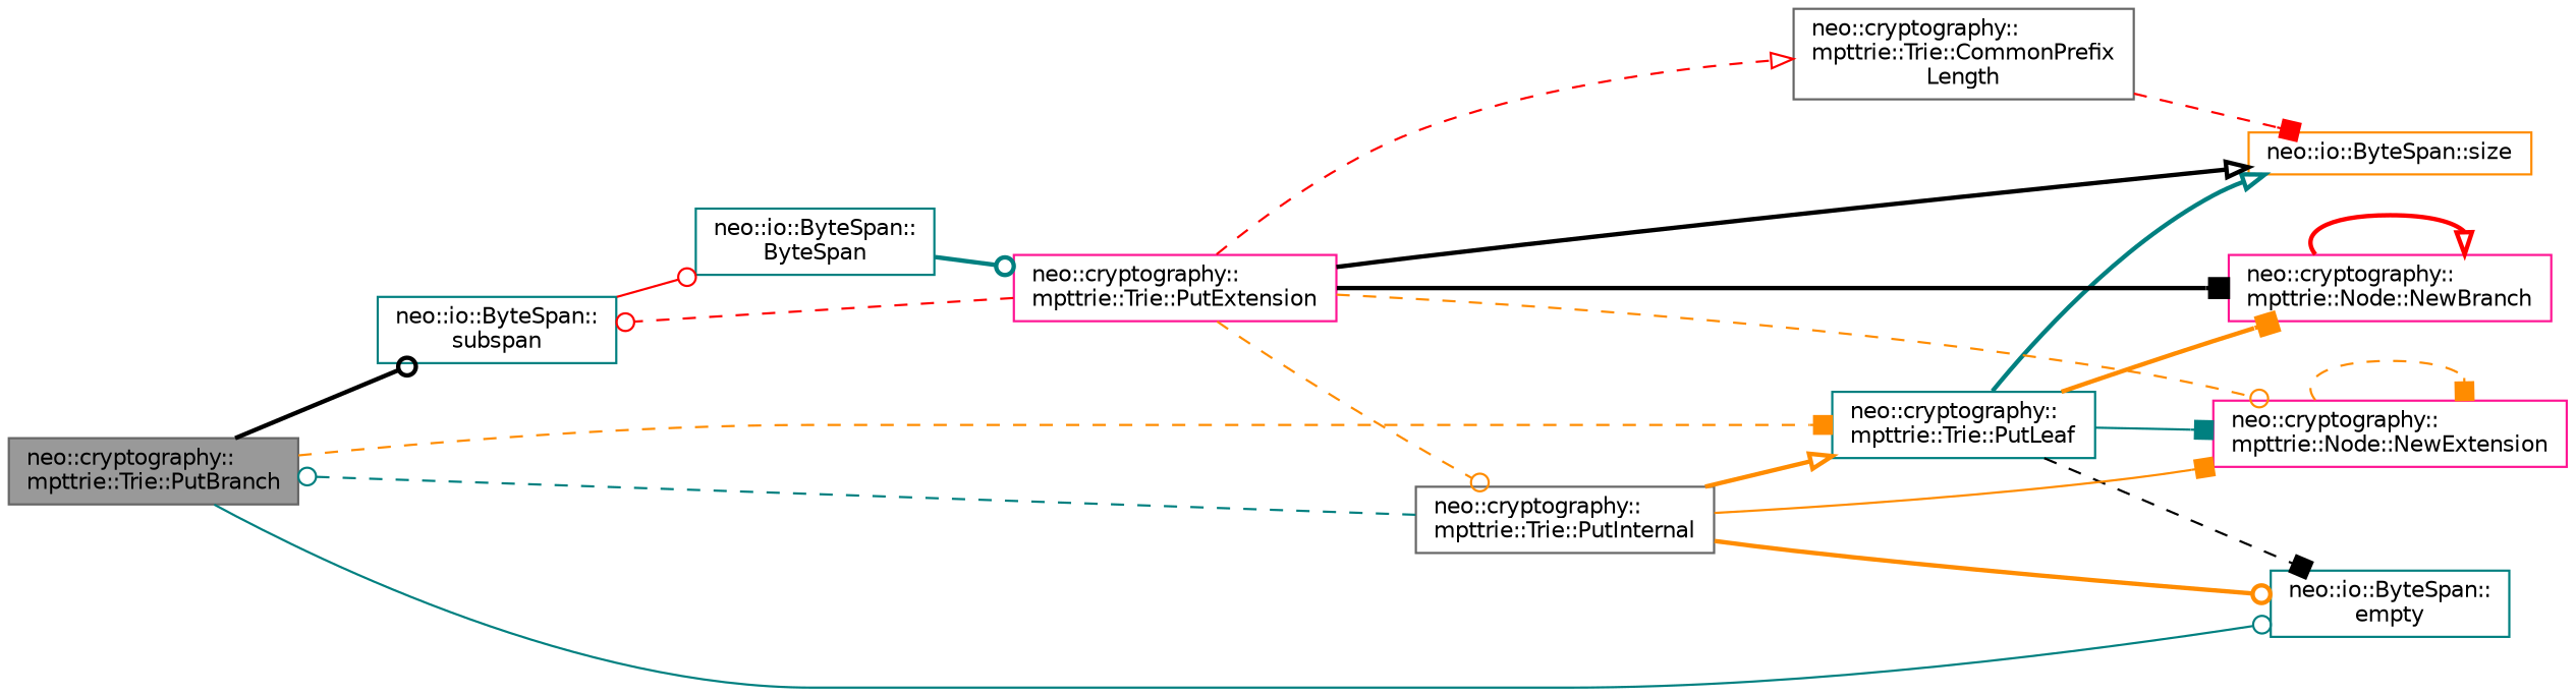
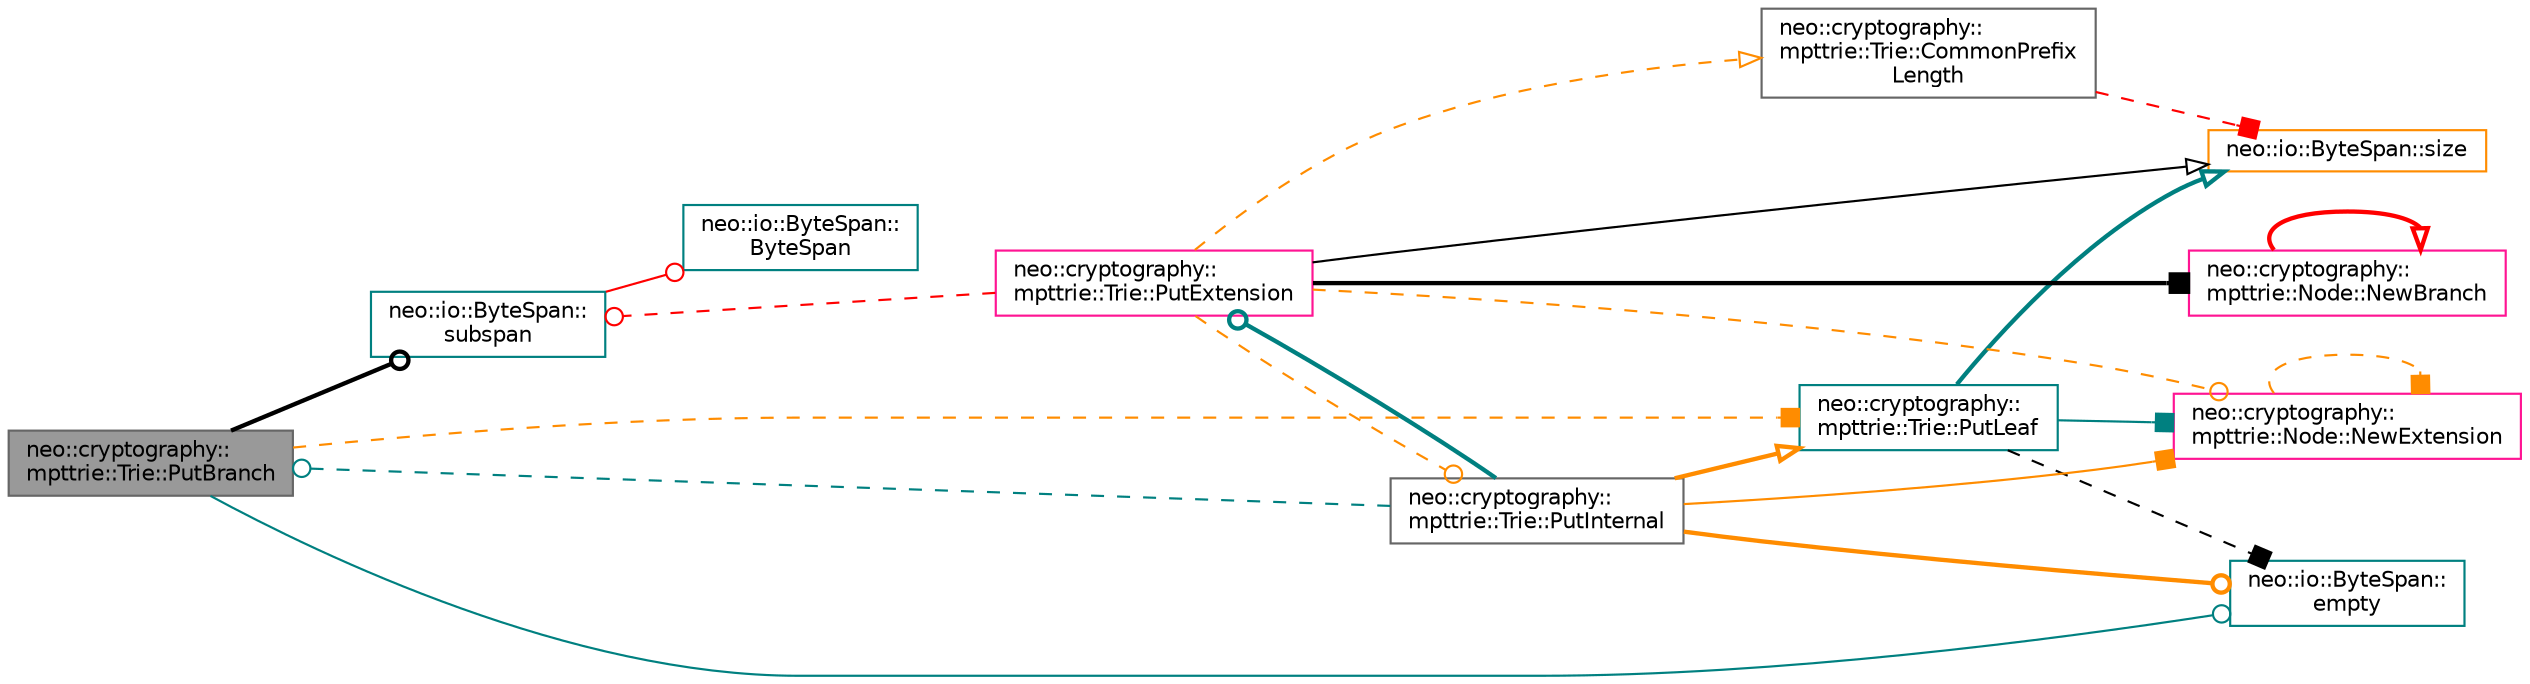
  digraph {
    rankdir=LR
    node [color=teal fillcolor=white fontname=Helvetica fontsize=10 shape=box style=filled]
    edge [arrowhead=odot color=darkorange fontname=Helvetica fontsize=10 labelfontname=Helvetica labelfontsize=10 style=bold]
    n1 [color=gray40 fillcolor=grey60 fontcolor=black height=0.2 label="neo::cryptography::\lmpttrie::Trie::PutBranch" width=0.4]
    n2 [height=0.2 label="neo::io::ByteSpan::\lempty" width=0.4]
    n3 [height=0.2 label="neo::io::ByteSpan::\lsubspan" width=0.4]
    n4 [height=0.2 label="neo::cryptography::\lmpttrie::Trie::PutLeaf" width=0.4]
    n5 [color=gray40 height=0.2 label="neo::cryptography::\lmpttrie::Trie::PutInternal" width=0.4]
    n6 [color=deeppink height=0.2 label="neo::cryptography::\lmpttrie::Node::NewExtension" width=0.4]
    n7 [color=deeppink height=0.2 label="neo::cryptography::\lmpttrie::Trie::PutExtension" width=0.4]
    n8 [height=0.2 label="neo::io::ByteSpan::\lByteSpan" width=0.4]
    n9 [color=gray40 height=0.2 label="neo::cryptography::\lmpttrie::Trie::CommonPrefix\lLength" width=0.4]
    n10 [color=darkorange height=0.2 label="neo::io::ByteSpan::size" width=0.4]
    n11 [color=deeppink height=0.2 label="neo::cryptography::\lmpttrie::Node::NewBranch" width=0.4]
    n1 -> n2 [color=teal style=solid]
    n1 -> n3 [color=black]
    n1 -> n4 [arrowhead=box style=dashed]
    n3 -> n8 [color=red style=solid]
    n4 -> n2 [arrowhead=box color=black style=dashed]
    n4 -> n6 [arrowhead=box color=teal style=solid]
    n4 -> n10 [arrowhead=onormal color=teal]
-   n4 -> n11 [arrowhead=box]
    n5 -> n1 [color=teal style=dashed]
    n5 -> n2
    n5 -> n4 [arrowhead=onormal]
    n5 -> n6 [arrowhead=box style=solid]
-   n8 -> n7 [color=teal]
+   n5 -> n7 [color=teal]
    n6 -> n6 [arrowhead=box style=dashed]
    n7 -> n3 [color=red style=dashed]
    n7 -> n5 [style=dashed]
    n7 -> n6 [style=dashed]
-   n7 -> n9 [arrowhead=onormal color=red style=dashed]
-   n7 -> n10 [arrowhead=onormal color=black]
+   n7 -> n9 [arrowhead=onormal style=dashed]
+   n7 -> n10 [arrowhead=onormal color=black style=solid]
    n7 -> n11 [arrowhead=box color=black]
    n9 -> n10 [arrowhead=box color=red style=dashed]
    n11 -> n11 [arrowhead=onormal color=red]
  }
